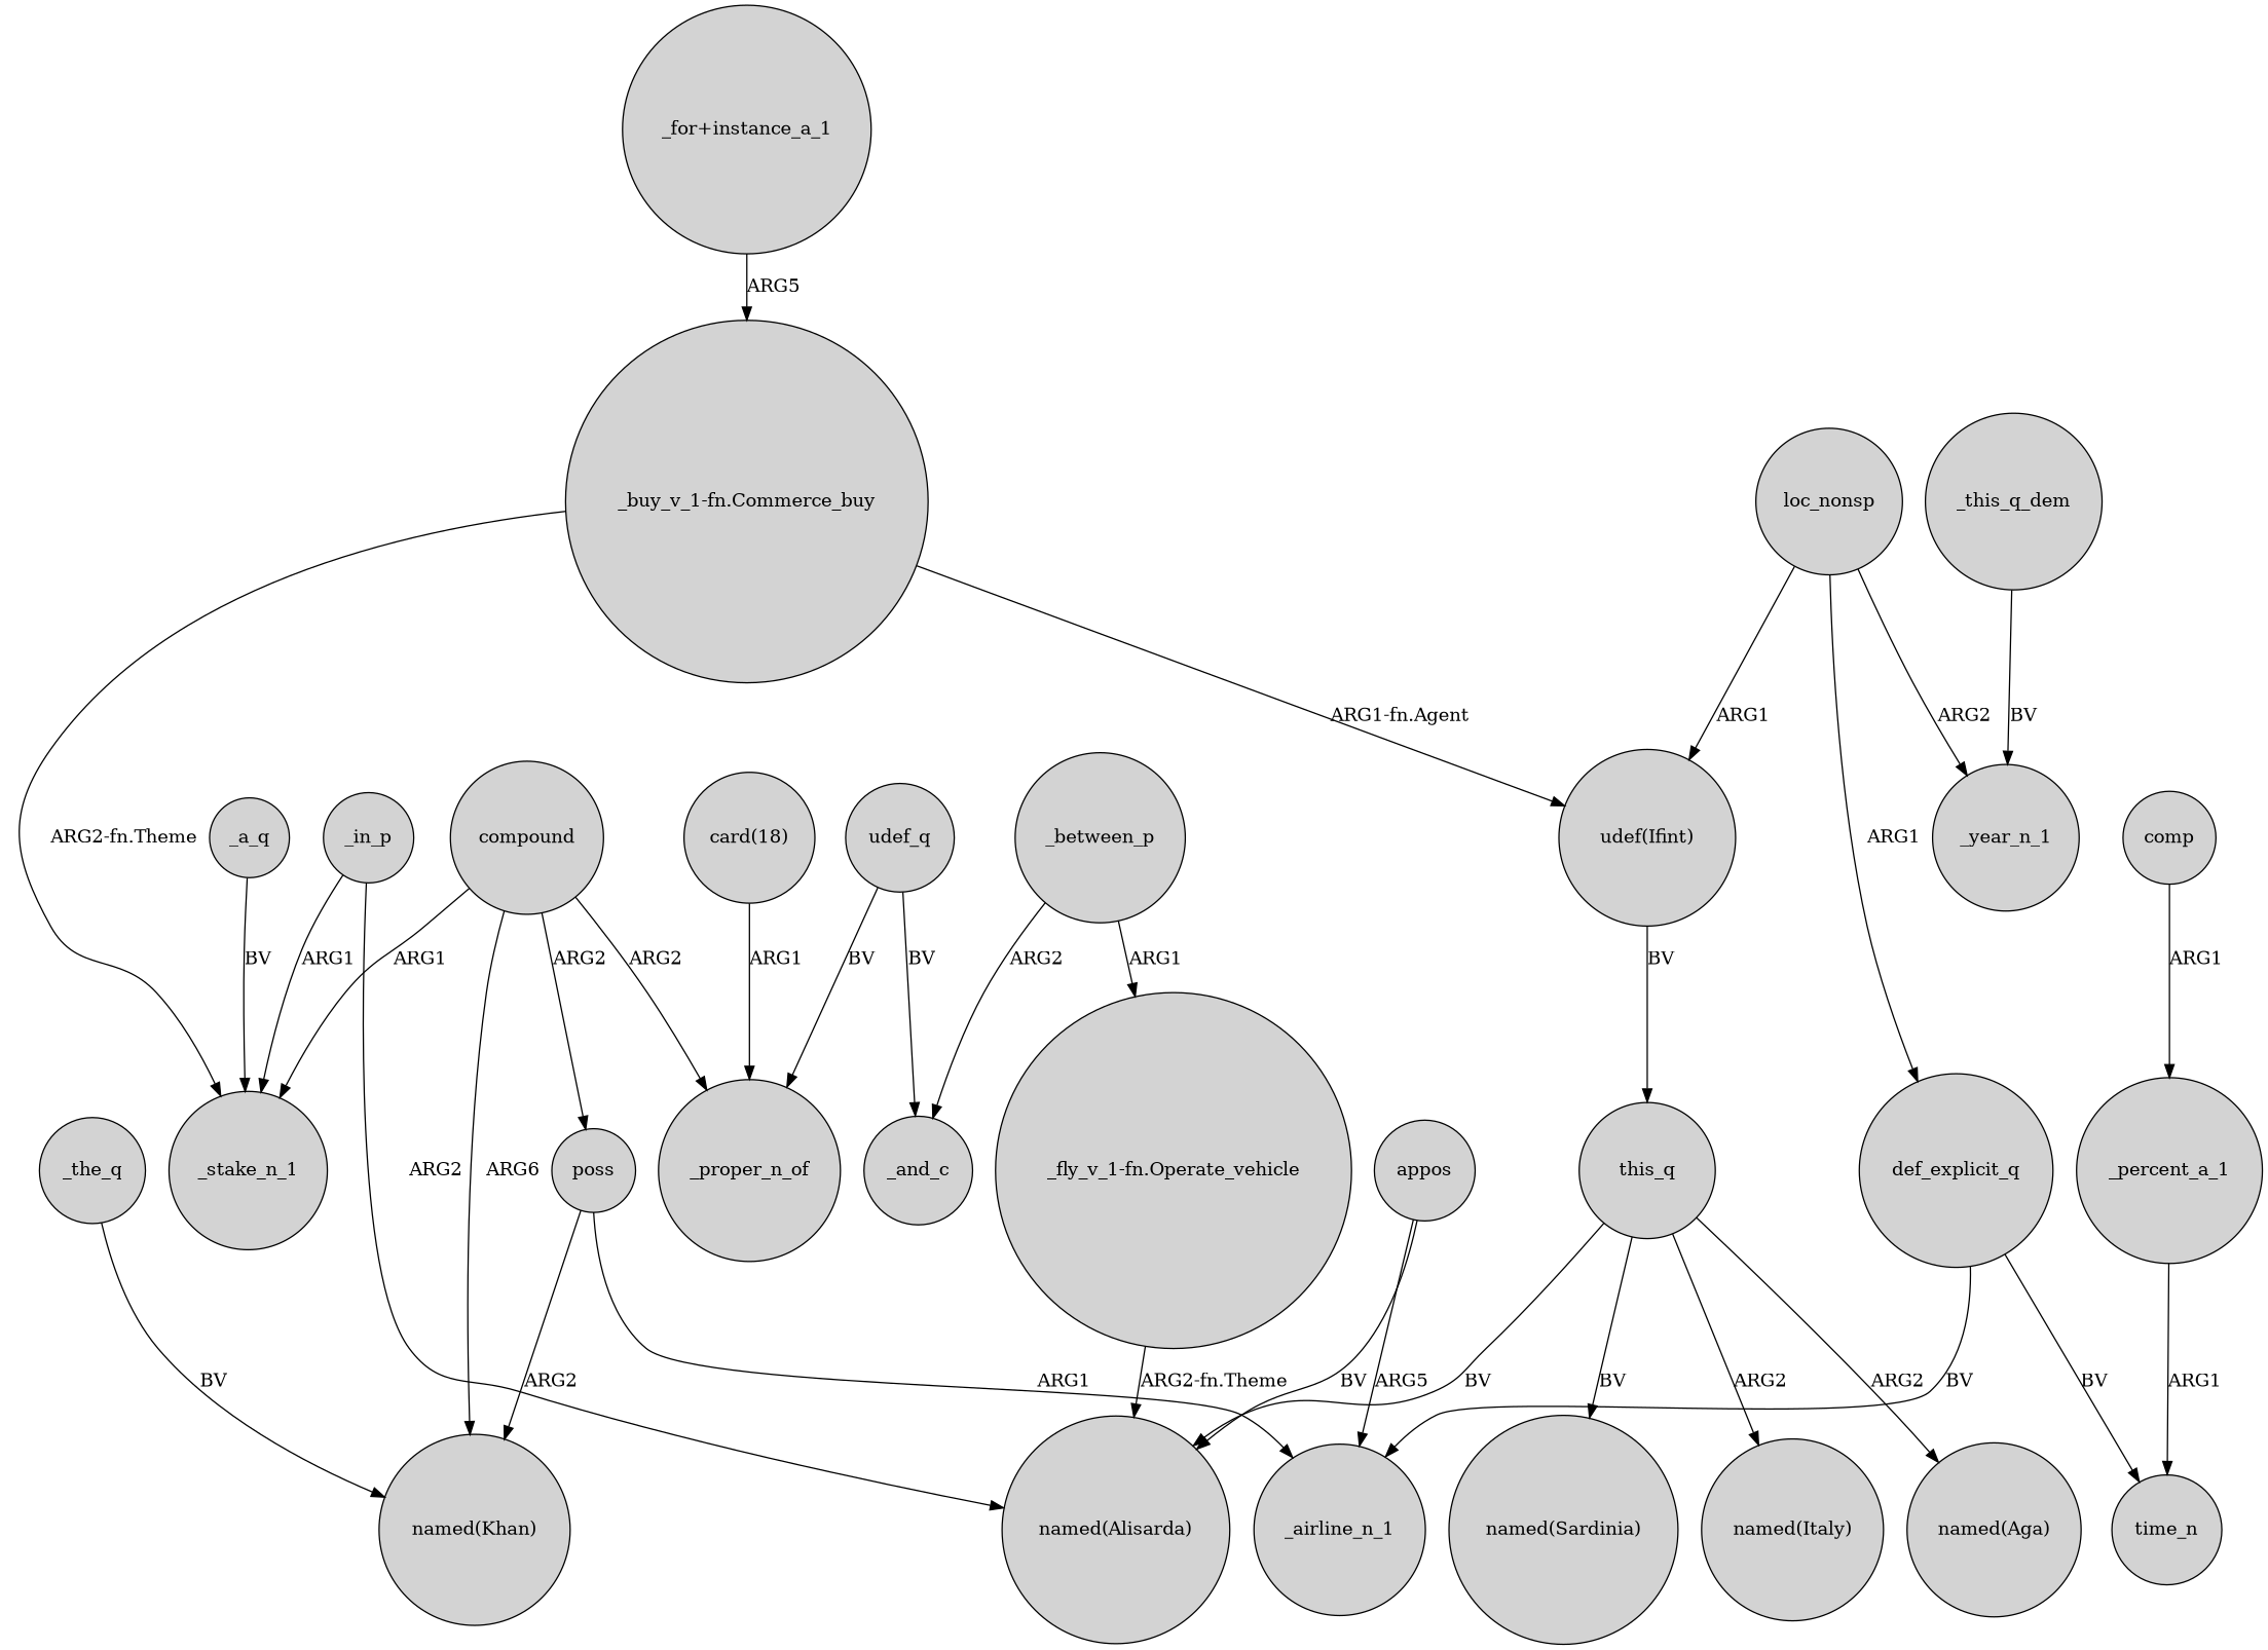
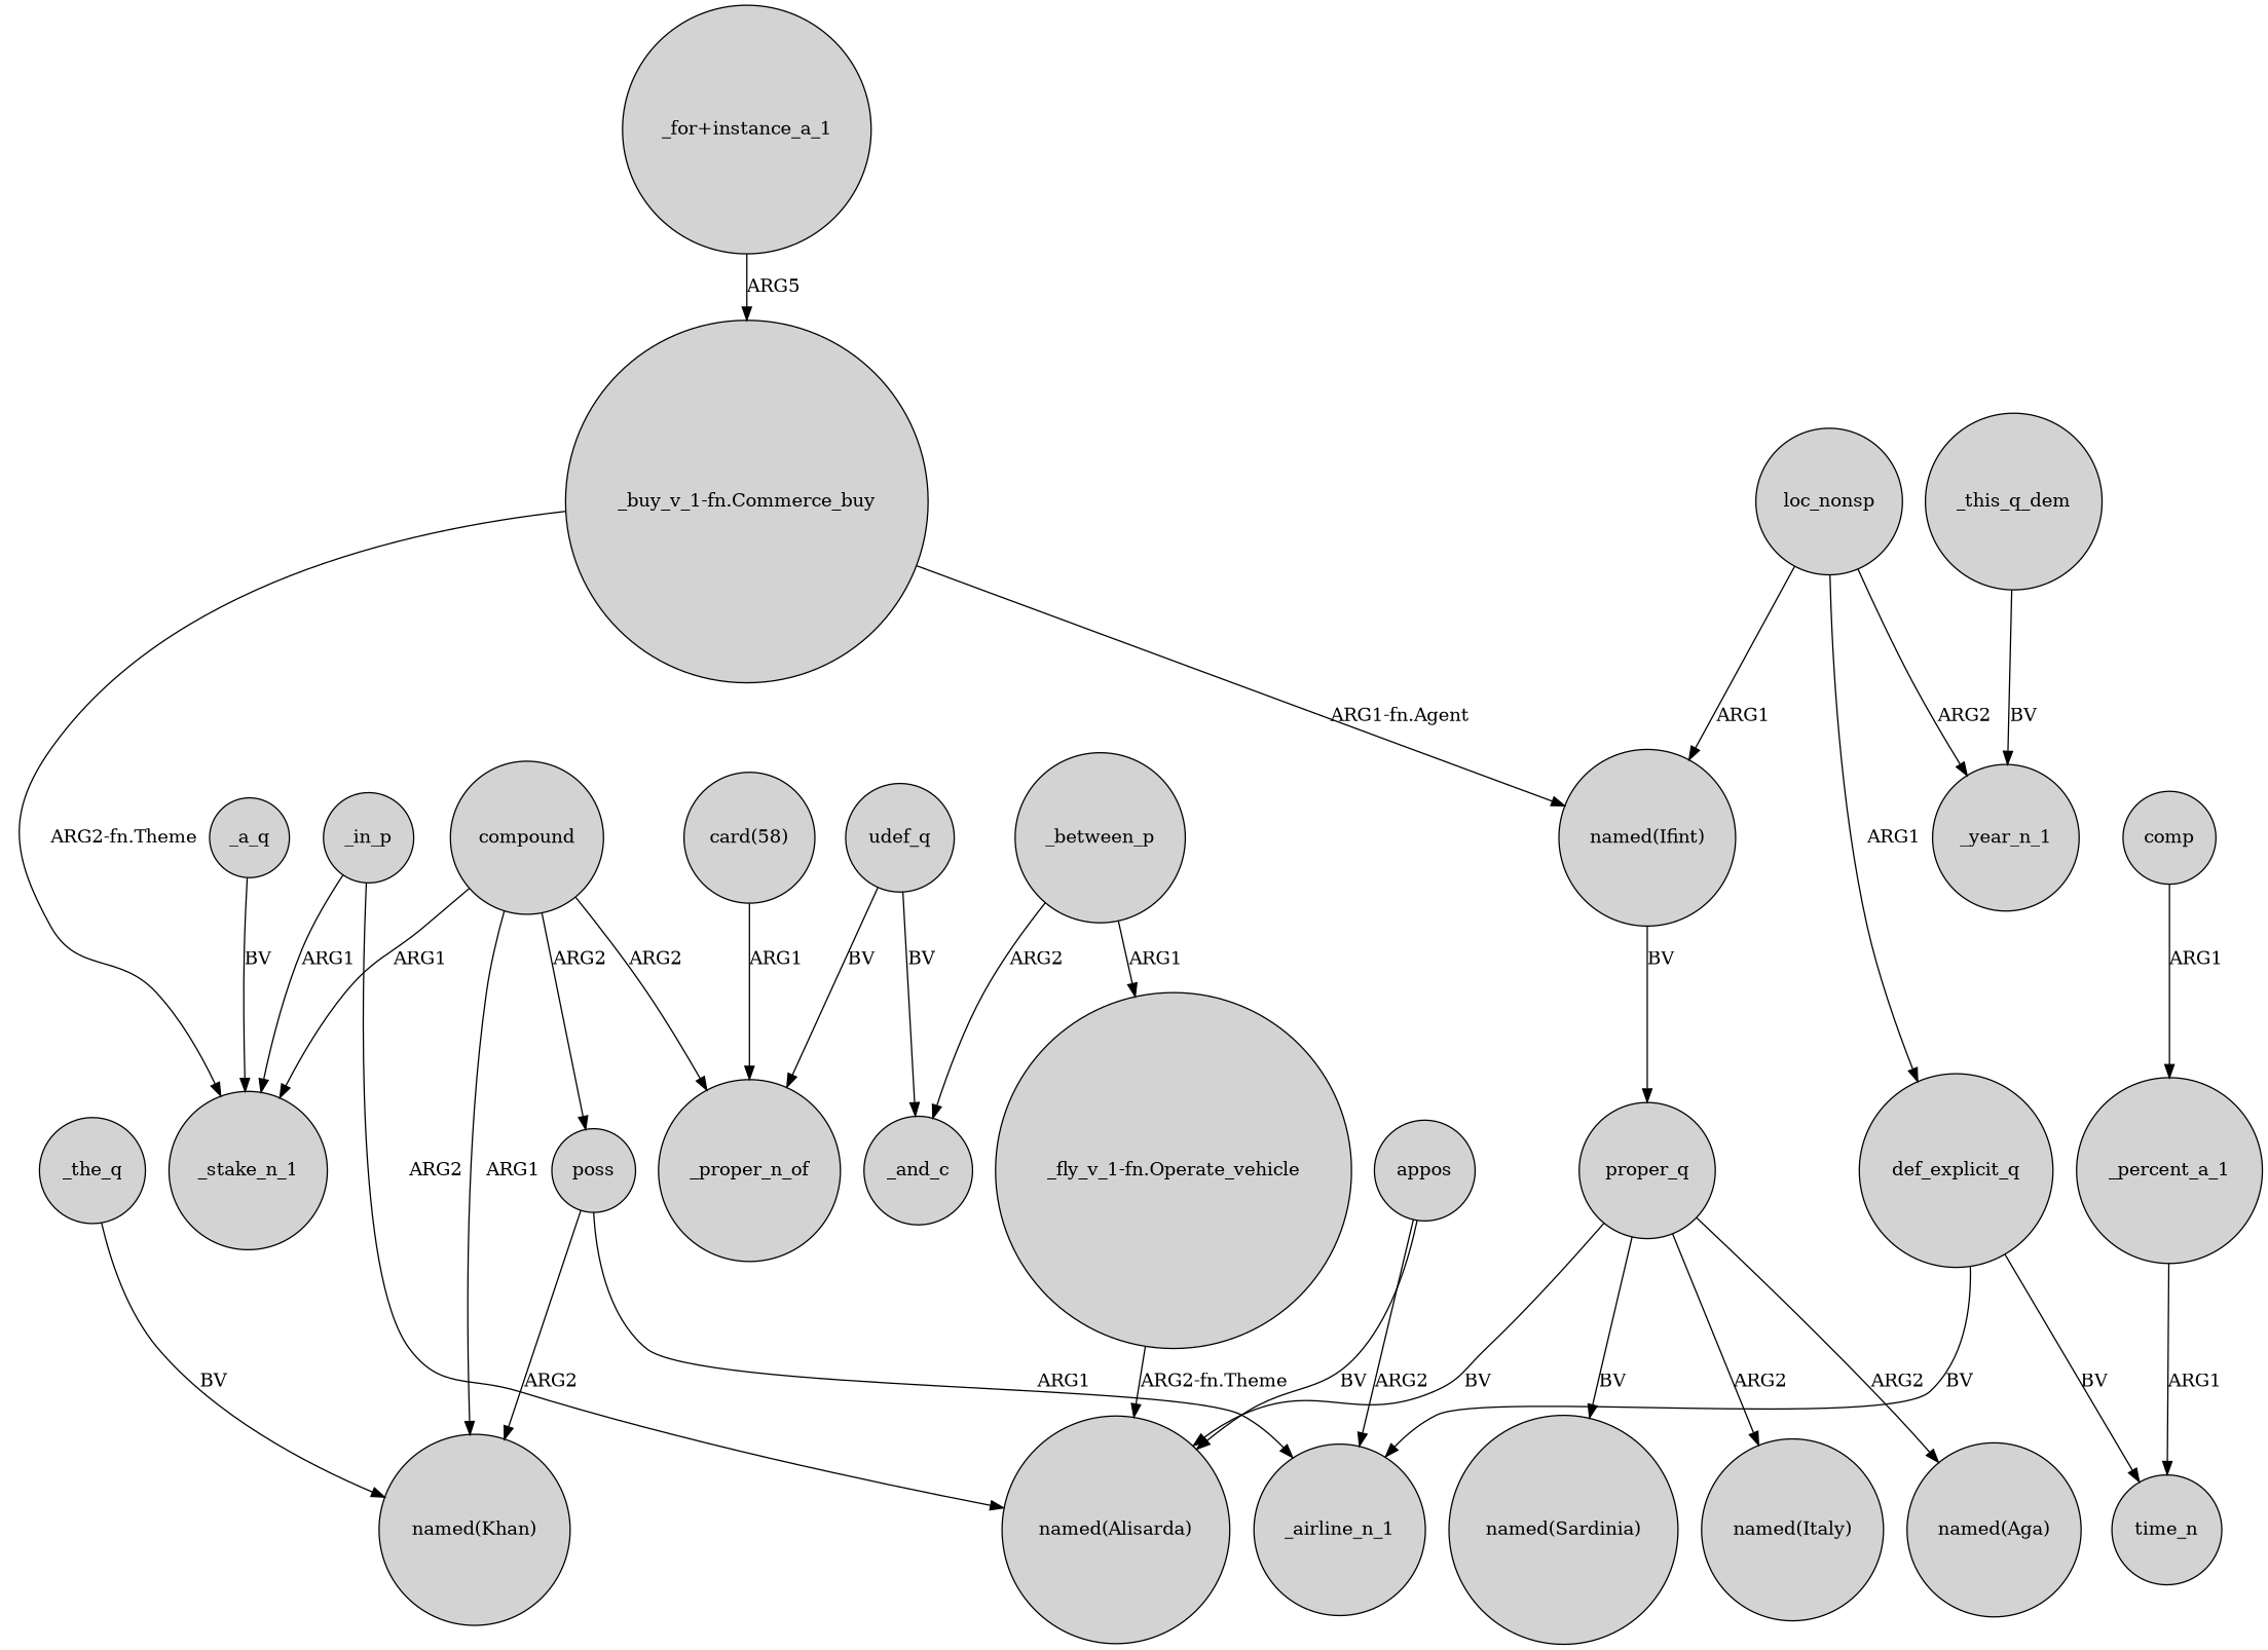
  digraph {
    node [shape=circle style=filled]
    def_explicit_q
    _airline_n_1
    time_n
    _a_q
    _stake_n_1
    _between_p
    "_fly_v_1-fn.Operate_vehicle"
    _and_c
    "named(Alisarda)"
    n10 [label=_proper_n_of]
-   "card(18)"
+   "card(18)" [label="card(58)"]
    compound
    "named(Khan)"
    poss
    _in_p
    _the_q
-   proper_q [label=this_q]
+   proper_q
    "named(Aga)"
    "named(Sardinia)"
    "named(Italy)"
-   "named(Ifint)" [label="udef(Ifint)"]
+   "named(Ifint)"
    "_for+instance_a_1"
    "_buy_v_1-fn.Commerce_buy"
    loc_nonsp
    _year_n_1
    appos
    n27 [label=_percent_a_1]
    udef_q
    comp
    _this_q_dem
    def_explicit_q -> _airline_n_1 [label=BV]
    def_explicit_q -> time_n [label=BV]
    _a_q -> _stake_n_1 [label=BV]
    _between_p -> "_fly_v_1-fn.Operate_vehicle" [label=ARG1]
    _between_p -> _and_c [label=ARG2]
    "_fly_v_1-fn.Operate_vehicle" -> "named(Alisarda)" [label="ARG2-fn.Theme"]
    "card(18)" -> n10 [label=ARG1]
    compound -> _stake_n_1 [label=ARG1]
    compound -> n10 [label=ARG2]
-   compound -> "named(Khan)" [label=ARG6]
+   compound -> "named(Khan)" [label=ARG1]
    compound -> poss [label=ARG2]
    poss -> _airline_n_1 [label=ARG1]
    poss -> "named(Khan)" [label=ARG2]
    _in_p -> _stake_n_1 [label=ARG1]
    _in_p -> "named(Alisarda)" [label=ARG2]
    _the_q -> "named(Khan)" [label=BV]
    proper_q -> "named(Alisarda)" [label=BV]
    proper_q -> "named(Aga)" [label=ARG2]
    proper_q -> "named(Sardinia)" [label=BV]
    proper_q -> "named(Italy)" [label=ARG2]
    "named(Ifint)" -> proper_q [label=BV]
    "_for+instance_a_1" -> "_buy_v_1-fn.Commerce_buy" [label=ARG5]
    "_buy_v_1-fn.Commerce_buy" -> _stake_n_1 [label="ARG2-fn.Theme"]
    "_buy_v_1-fn.Commerce_buy" -> "named(Ifint)" [label="ARG1-fn.Agent"]
    loc_nonsp -> def_explicit_q [label=ARG1]
    loc_nonsp -> "named(Ifint)" [label=ARG1]
    loc_nonsp -> _year_n_1 [label=ARG2]
-   appos -> _airline_n_1 [label=ARG5]
+   appos -> _airline_n_1 [label=ARG2]
    appos -> "named(Alisarda)" [label=BV]
    n27 -> time_n [label=ARG1]
    udef_q -> _and_c [label=BV]
    udef_q -> n10 [label=BV]
    comp -> n27 [label=ARG1]
    _this_q_dem -> _year_n_1 [label=BV]
  }
